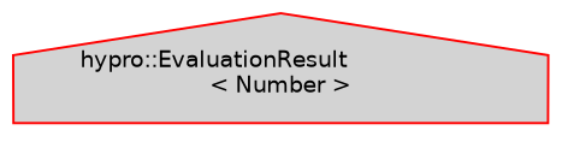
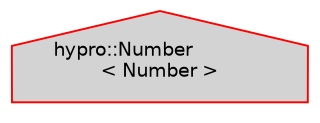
  digraph {
    rankdir=LR
-   n1 [color=red fillcolor=lightgrey fontname=Helvetica fontsize=10 height=0.2 label="hypro::EvaluationResult\l\< Number \>" shape=house style=filled width=0.4]
+   n1 [color=red fillcolor=lightgrey fontname=Helvetica fontsize=10 height=0.2 label="hypro::Number\l\< Number \>" shape=house style=filled width=0.4]
  }
